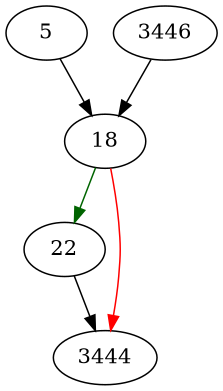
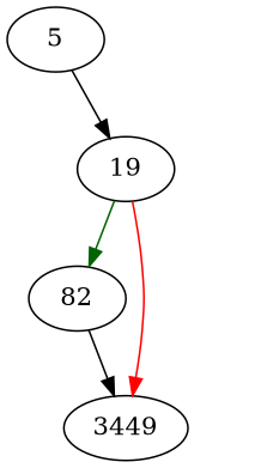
  strict digraph {
    n1 [entry=true label=5]
-   19 [label=18]
-   22
-   3449 [label=3444]
-   3446
+   19
+   22 [label=82]
+   3449
    n1 -> 19
    19 -> 22 [color=darkgreen cond=true]
    19 -> 3449 [color=red cond=false]
    22 -> 3449
-   3446 -> 19
  }
